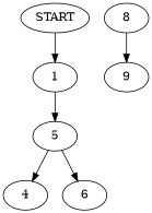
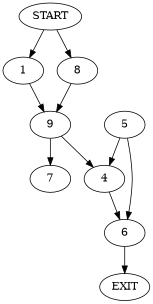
  digraph {
    n1 [label=START]
    1
    n3 [label=8]
    n4 [label=9]
    4
+   7
    6
    5
+   n9 [label=EXIT]
    n1 -> 1
-   1 -> 5
+   n1 -> n3
+   1 -> n4
    n3 -> n4
+   n4 -> 4
+   n4 -> 7
+   4 -> 6
+   6 -> n9
    5 -> 4
    5 -> 6
  }
